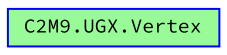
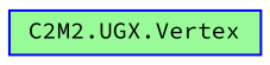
  digraph {
    rankdir=LR
    fontname="Source Code Pro"
-   n1 [color=blue fillcolor=palegreen fontname="Source Code Pro" fontsize=10 height=0.2 label="C2M9.UGX.Vertex" shape=record style=filled width=0.4]
+   n1 [color=blue fillcolor=palegreen fontname="Source Code Pro" fontsize=10 height=0.2 label="C2M2.UGX.Vertex" shape=record style=filled width=0.4]
  }
